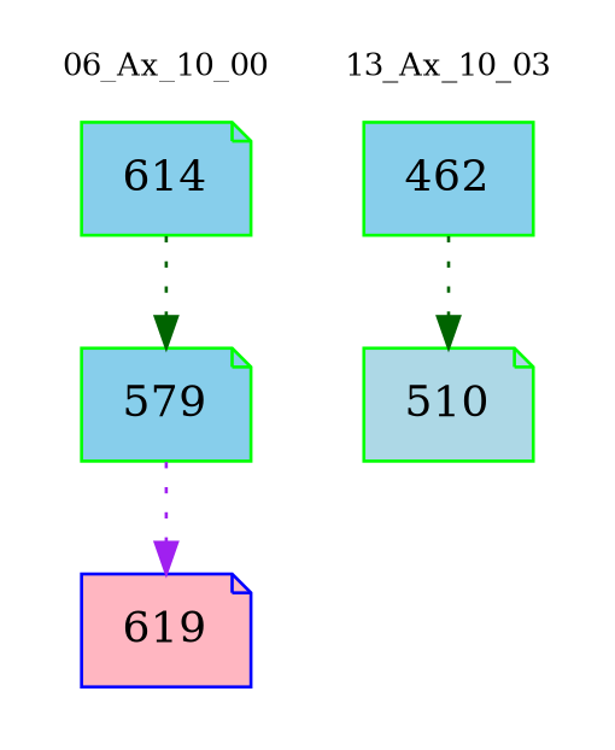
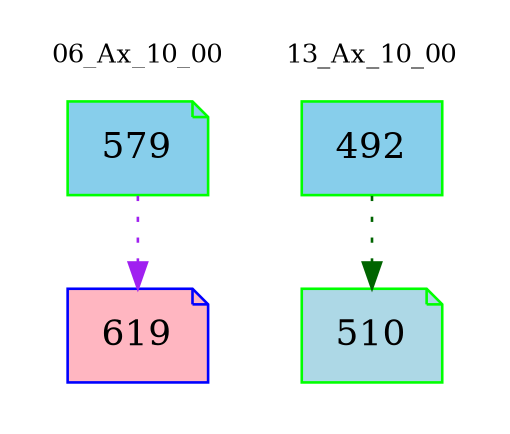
  digraph {
    node [color=green fillcolor=skyblue shape=note style=filled]
    edge [color=darkgreen style=dotted]
-   n1 [label=614]
    n2 [label=579]
    n3 [color=blue fillcolor=lightpink label=619]
-   n4 [label=462 shape=box]
+   n4 [label=492 shape=box]
    n5 [fillcolor=lightblue label=510]
    subgraph cluster_1 {
      color=white
      fontsize=10
      label="06_Ax_10_00"
-     n1
      n2
      n3
    }
    subgraph cluster_2 {
      color=white
      fontsize=10
-     label="13_Ax_10_03"
+     label="13_Ax_10_00"
      n4
      n5
    }
-   n1 -> n2
    n2 -> n3 [color=purple]
    n4 -> n5
  }
